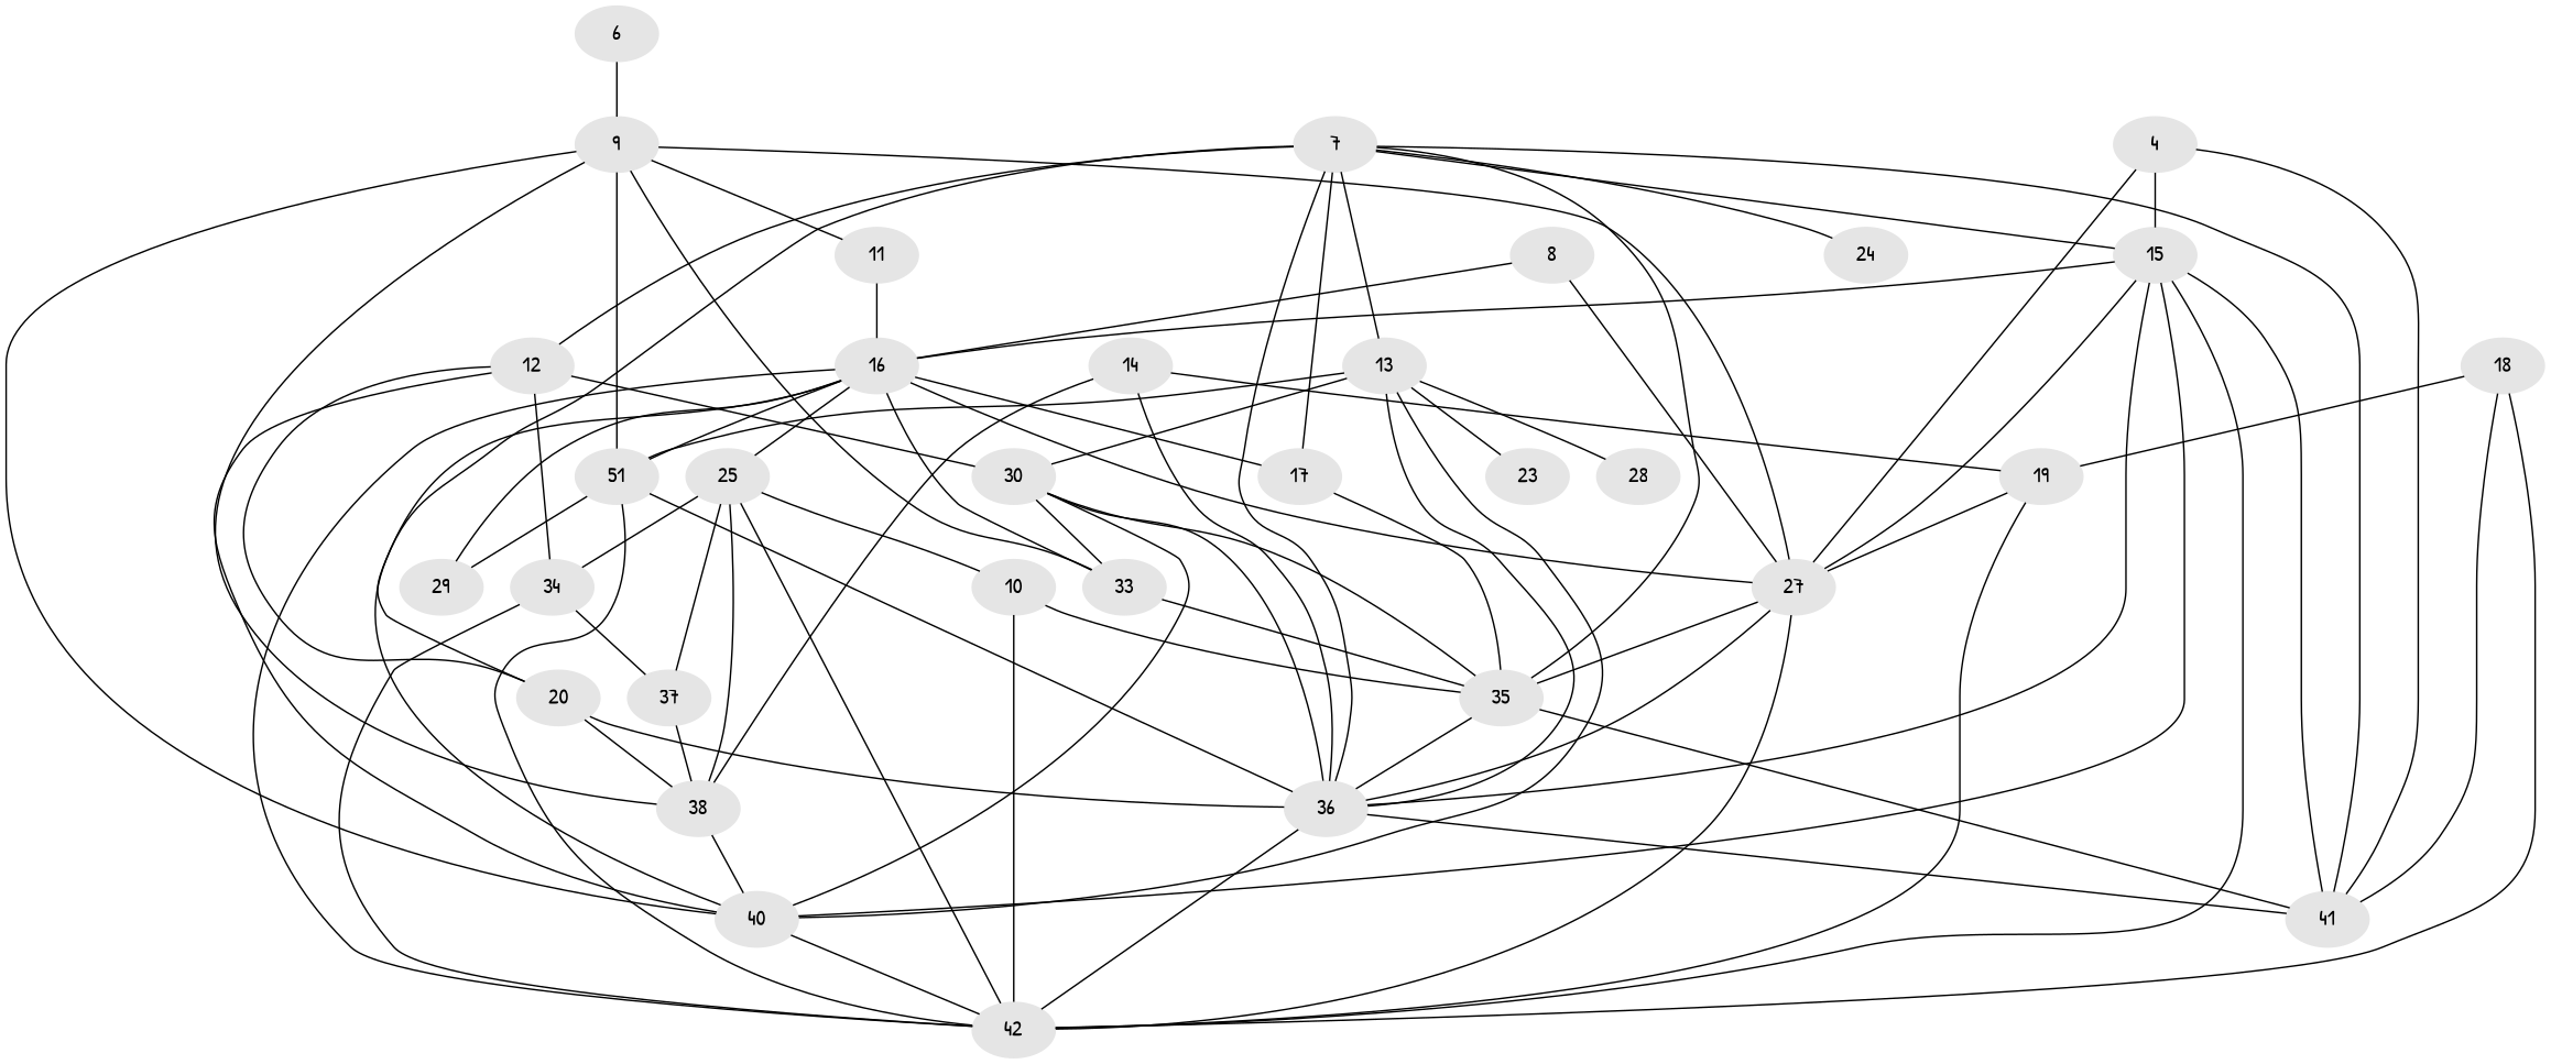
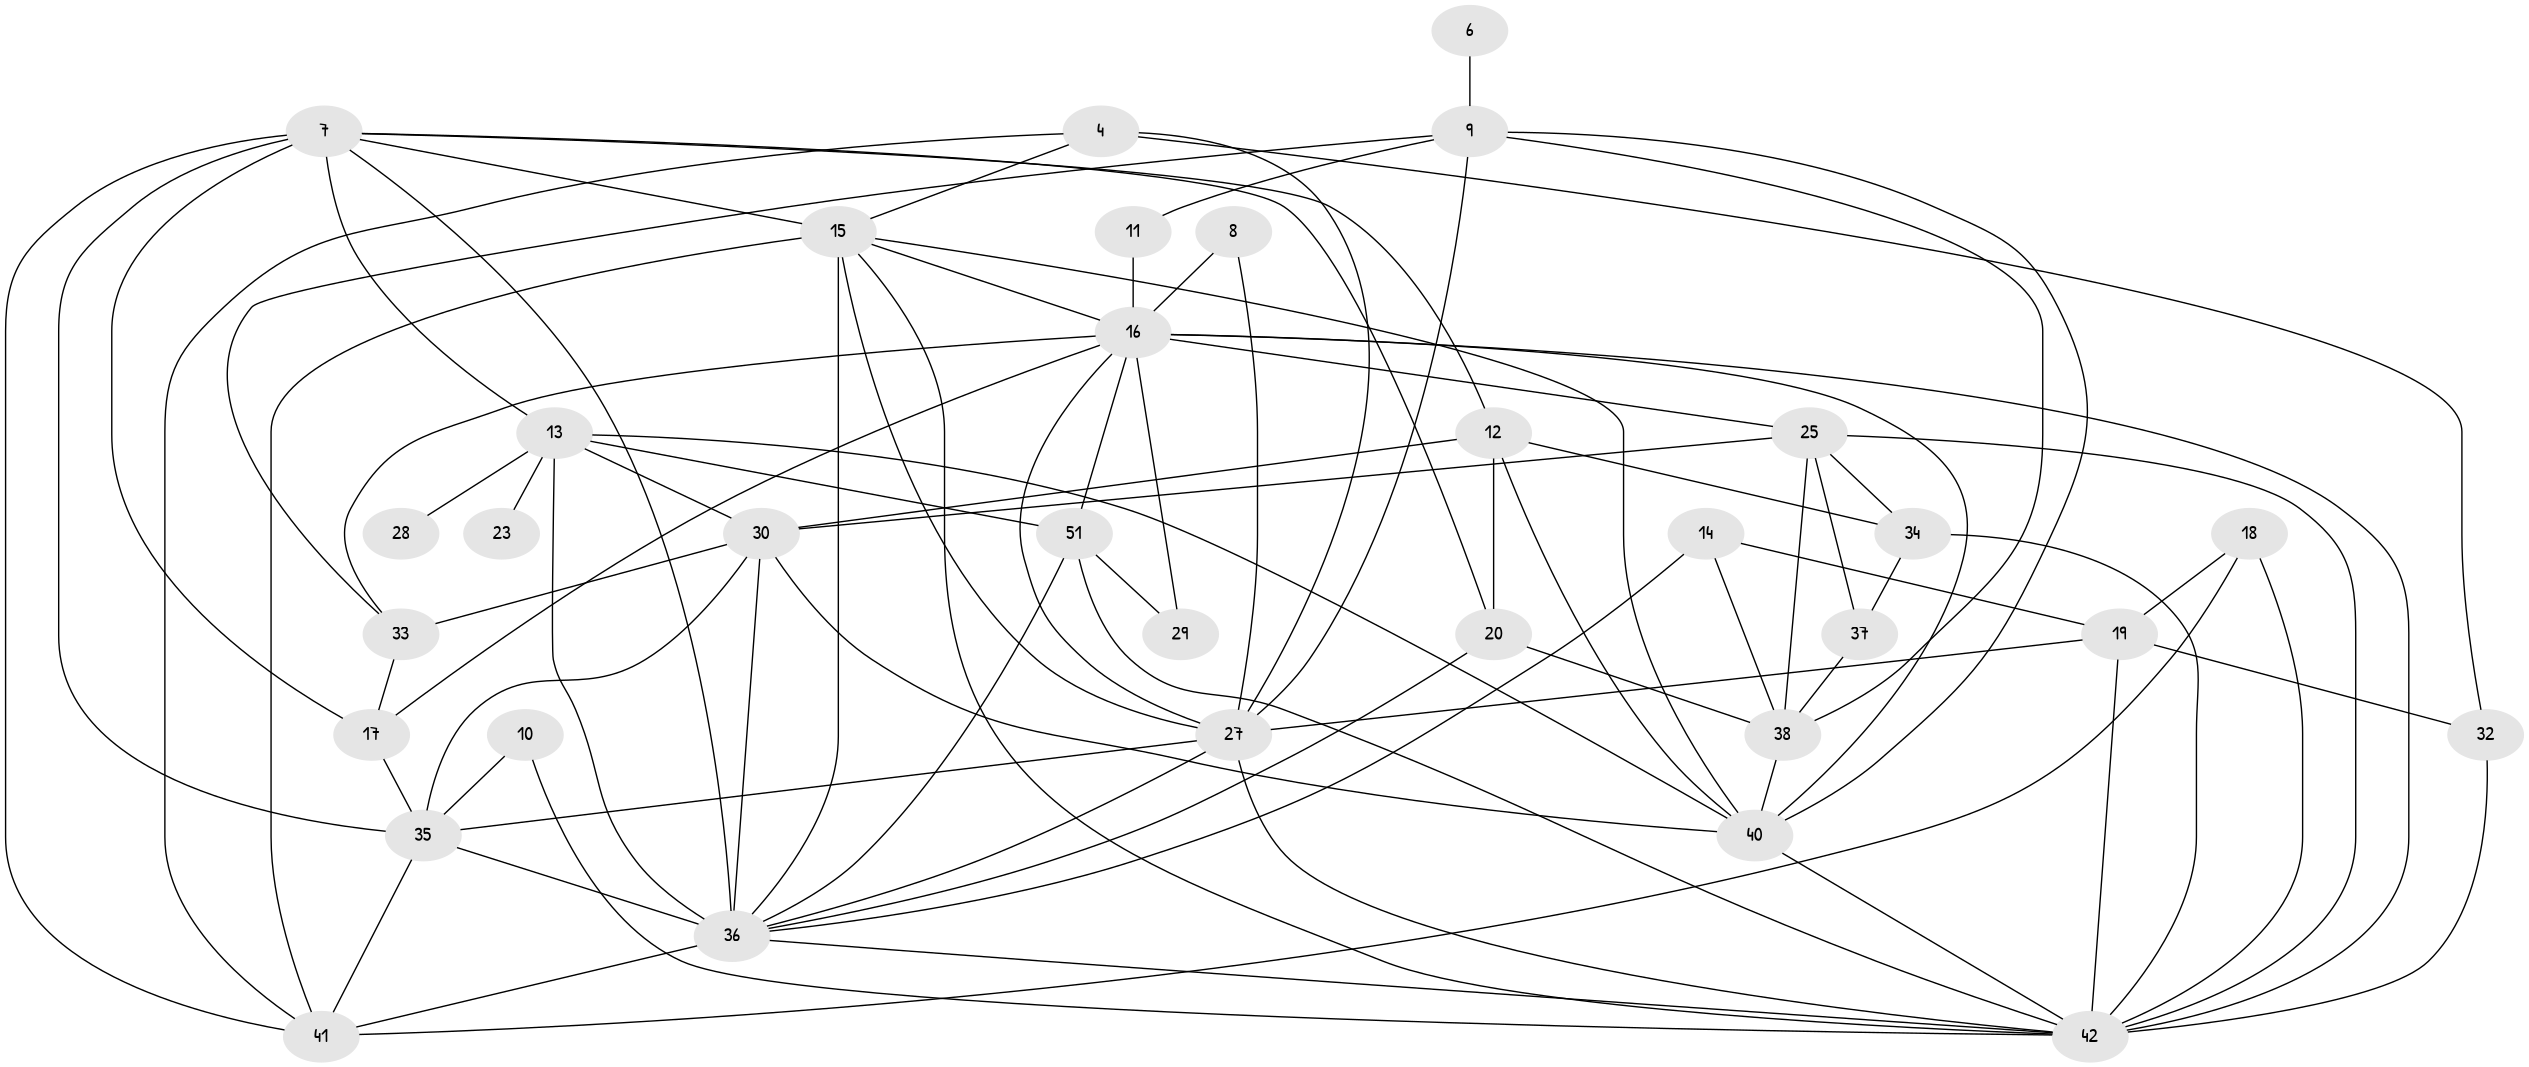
  graph {
    fontname="Patrick Hand"
    node [color=gray90 fontname="Patrick Hand" style=filled]
    edge [fontname="Patrick Hand" weight=1.0]
    4
    15
    27
+   32
    41
    36
    16
    40
    42
    35
    6
    9
    11
    n14 [label=51]
    33
    38
    7
    12
    13
    17
    20
-   24
    30
    34
    23
    28
    8
    25
    29
    10
    37
    14
    19
    18
    4 -- 15
    4 -- 27
+   4 -- 32
    4 -- 41
    15 -- 27
    15 -- 41 [weight=2.0]
    15 -- 36
    15 -- 16
    15 -- 40
    15 -- 42
    27 -- 36
    27 -- 42 [weight=2.0]
    27 -- 35
+   32 -- 42
    36 -- 41
    36 -- 42
    16 -- 27
    16 -- 40
    16 -- 42 [weight=2.0]
    16 -- n14
    16 -- 33
    16 -- 17 [weight=2.0]
    16 -- 25
    16 -- 29
    40 -- 42
    35 -- 41 [weight=2.0]
    35 -- 36
    6 -- 9
    9 -- 27
    9 -- 40
    9 -- 11
-   9 -- n14 [weight=2.0]
    9 -- 33
    9 -- 38
    11 -- 16
    n14 -- 36
    n14 -- 42
    n14 -- 29
-   33 -- 35 [weight=2.0]
+   33 -- 17 [weight=2.0]
    38 -- 40
    7 -- 15
    7 -- 41
    7 -- 36
    7 -- 35
    7 -- 12
    7 -- 13
    7 -- 17 [weight=2.0]
    7 -- 20
-   7 -- 24
    12 -- 40
    12 -- 20
    12 -- 30 [weight=2.0]
    12 -- 34
    13 -- 36
    13 -- 40
    13 -- n14 [weight=2.0]
    13 -- 30
    13 -- 23
    13 -- 28
    17 -- 35
    20 -- 36
    20 -- 38
    30 -- 36 [weight=4.0]
    30 -- 40
    30 -- 35
    30 -- 33
    34 -- 42 [weight=2.0]
    34 -- 37
    8 -- 27
    8 -- 16
    25 -- 42
    25 -- 38 [weight=2.0]
-   25 -- 10
+   25 -- 30
    25 -- 34
    25 -- 37 [weight=2.0]
    10 -- 42
    10 -- 35
    37 -- 38 [weight=2.0]
    14 -- 36
    14 -- 38
    14 -- 19
    19 -- 27
+   19 -- 32
    19 -- 42 [weight=2.0]
    18 -- 41
    18 -- 42
    18 -- 19
  }
